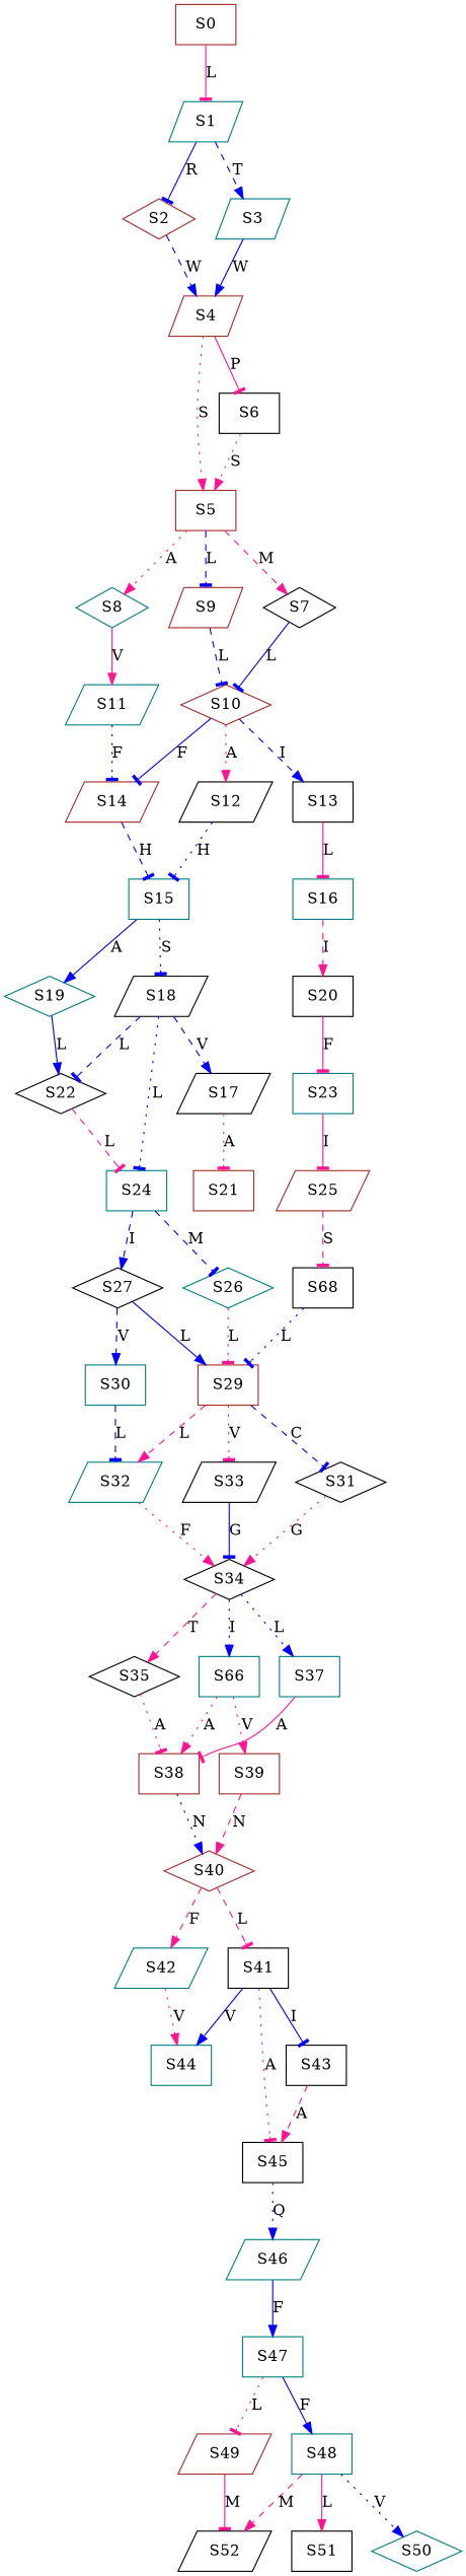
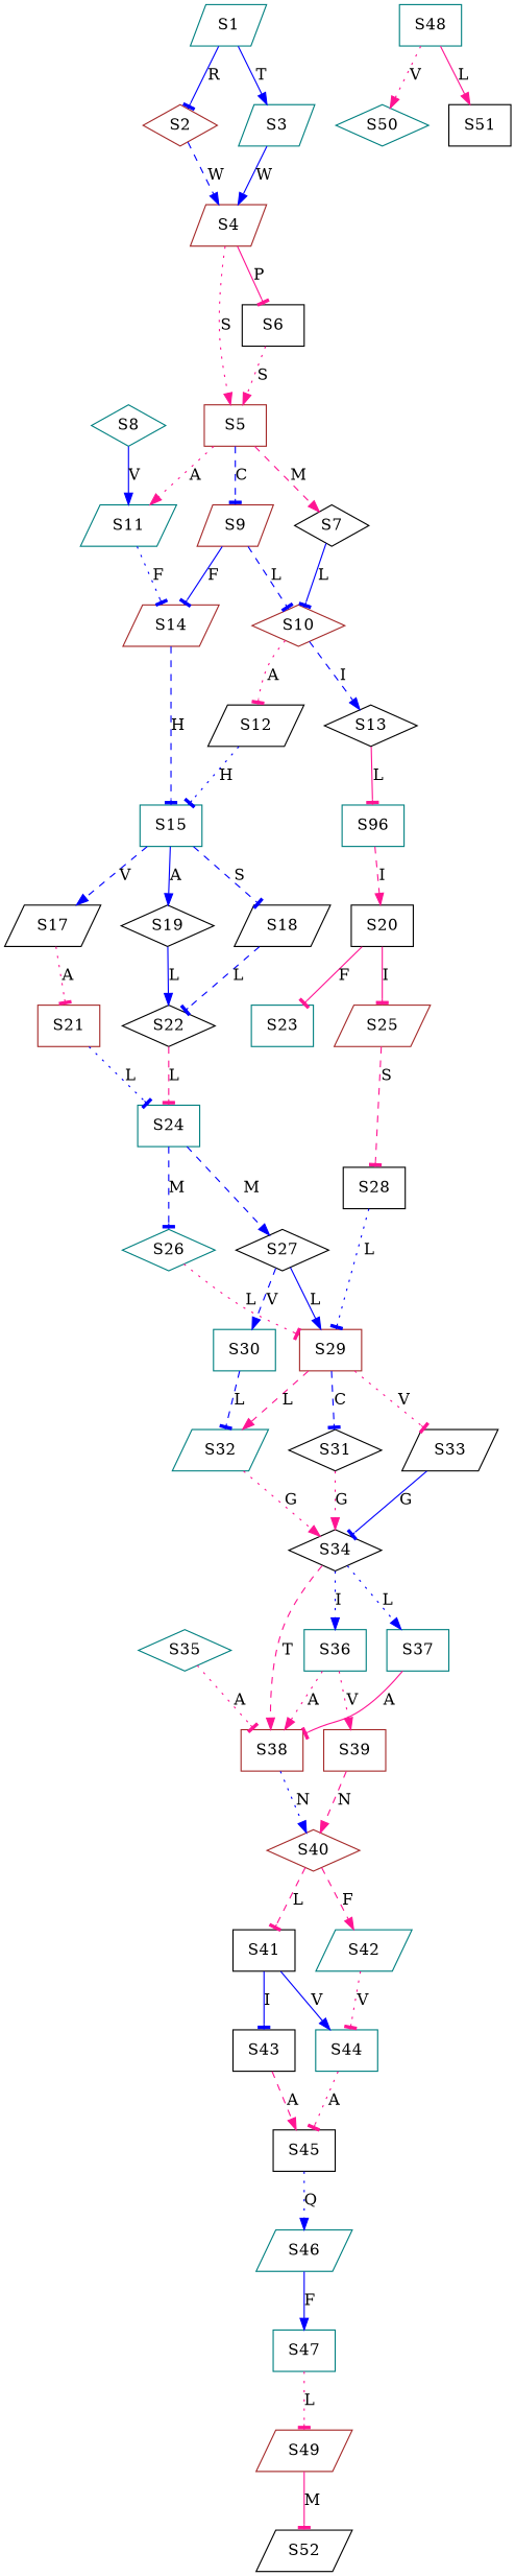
  strict digraph {
    node [color=teal shape=box]
    edge [arrowhead=tee color=blue style=dashed]
-   S0 [color=brown]
    S1 [shape=parallelogram]
    S2 [color=brown shape=diamond]
    S3 [shape=parallelogram]
    S4 [color=brown shape=parallelogram]
    S5 [color=brown]
    S6 [color=black]
    S7 [color=black shape=diamond]
    S8 [shape=diamond]
    S9 [color=brown shape=parallelogram]
    S10 [color=brown shape=diamond]
    S11 [shape=parallelogram]
    S12 [color=black shape=parallelogram]
-   S13 [color=black]
+   S13 [color=black shape=diamond]
    S14 [color=brown shape=parallelogram]
    S15
-   S16
+   S16 [label=S96]
    S17 [color=black shape=parallelogram]
    S18 [color=black shape=parallelogram]
-   S19 [shape=diamond]
+   S19 [color=black shape=diamond]
    S20 [color=black]
    S21 [color=brown]
    S22 [color=black shape=diamond]
    S23
    S24
    S25 [color=brown shape=parallelogram]
    S26 [shape=diamond]
    S27 [color=black shape=diamond]
-   S28 [color=black label=S68]
+   S28 [color=black]
    S29 [color=brown]
    S30
    S31 [color=black shape=diamond]
    S32 [shape=parallelogram]
    S33 [color=black shape=parallelogram]
    S34 [color=black shape=diamond]
-   S35 [color=black shape=diamond]
-   S36 [label=S66]
+   S35 [shape=diamond]
+   S36
    S37
    S38 [color=brown]
    S39 [color=brown]
    S40 [color=brown shape=diamond]
    S41 [color=black]
    S42 [shape=parallelogram]
    S43 [color=black]
    S44
    S45 [color=black]
    S46 [shape=parallelogram]
    S47
    S48
    S49 [color=brown shape=parallelogram]
    S50 [shape=diamond]
    S51 [color=black]
    S52 [color=black shape=parallelogram]
-   S0 -> S1 [color=deeppink label=L style=solid]
    S1 -> S2 [label=R style=solid]
-   S1 -> S3 [arrowhead=normal label=T]
+   S1 -> S3 [arrowhead=normal label=T style=solid]
    S2 -> S4 [arrowhead=normal label=W]
    S3 -> S4 [arrowhead=normal label=W style=solid]
    S4 -> S5 [arrowhead=normal color=deeppink label=S style=dotted]
    S4 -> S6 [color=deeppink label=P style=solid]
    S5 -> S7 [arrowhead=normal color=deeppink label=M]
-   S5 -> S8 [arrowhead=normal color=deeppink label=A style=dotted]
-   S5 -> S9 [label=L]
+   S5 -> S11 [arrowhead=normal color=deeppink label=A style=dotted]
+   S5 -> S9 [label=C]
    S6 -> S5 [arrowhead=normal color=deeppink label=S style=dotted]
    S7 -> S10 [label=L style=solid]
-   S8 -> S11 [arrowhead=normal color=deeppink label=V style=solid]
+   S8 -> S11 [arrowhead=normal label=V style=solid]
    S9 -> S10 [label=L]
-   S10 -> S12 [arrowhead=normal color=deeppink label=A style=dotted]
+   S10 -> S12 [color=deeppink label=A style=dotted]
    S10 -> S13 [arrowhead=normal label=I]
-   S10 -> S14 [label=F style=solid]
+   S9 -> S14 [label=F style=solid]
    S11 -> S14 [label=F style=dotted]
    S12 -> S15 [label=H style=dotted]
    S13 -> S16 [color=deeppink label=L style=solid]
    S14 -> S15 [label=H]
-   S18 -> S17 [arrowhead=normal label=V]
-   S15 -> S18 [label=S style=dotted]
+   S15 -> S17 [arrowhead=normal label=V]
+   S15 -> S18 [label=S]
    S15 -> S19 [arrowhead=normal label=A style=solid]
    S16 -> S20 [arrowhead=normal color=deeppink label=I]
    S17 -> S21 [color=deeppink label=A style=dotted]
    S18 -> S22 [label=L]
    S19 -> S22 [arrowhead=normal label=L style=solid]
    S20 -> S23 [color=deeppink label=F style=solid]
-   S18 -> S24 [label=L style=dotted]
+   S21 -> S24 [label=L style=dotted]
    S22 -> S24 [color=deeppink label=L]
-   S23 -> S25 [color=deeppink label=I style=solid]
+   S20 -> S25 [color=deeppink label=I style=solid]
    S24 -> S26 [label=M]
-   S24 -> S27 [arrowhead=normal label=I]
+   S24 -> S27 [arrowhead=normal label=M]
    S25 -> S28 [color=deeppink label=S]
    S26 -> S29 [color=deeppink label=L style=dotted]
    S27 -> S29 [arrowhead=normal label=L style=solid]
    S27 -> S30 [arrowhead=normal label=V]
    S28 -> S29 [label=L style=dotted]
    S29 -> S31 [label=C]
    S29 -> S32 [arrowhead=normal color=deeppink label=L]
    S29 -> S33 [color=deeppink label=V style=dotted]
    S30 -> S32 [label=L]
    S31 -> S34 [arrowhead=normal color=deeppink label=G style=dotted]
-   S32 -> S34 [arrowhead=normal color=deeppink label=F style=dotted]
+   S32 -> S34 [arrowhead=normal color=deeppink label=G style=dotted]
    S33 -> S34 [label=G style=solid]
-   S34 -> S35 [arrowhead=normal color=deeppink label=T]
+   S34 -> S38 [arrowhead=normal color=deeppink label=T]
    S34 -> S36 [arrowhead=normal label=I style=dotted]
    S34 -> S37 [arrowhead=normal label=L style=dotted]
    S35 -> S38 [color=deeppink label=A style=dotted]
    S36 -> S38 [arrowhead=normal color=deeppink label=A style=dotted]
    S36 -> S39 [arrowhead=normal color=deeppink label=V style=dotted]
    S37 -> S38 [color=deeppink label=A style=solid]
    S38 -> S40 [arrowhead=normal label=N style=dotted]
    S39 -> S40 [arrowhead=normal color=deeppink label=N]
    S40 -> S41 [color=deeppink label=L]
    S40 -> S42 [arrowhead=normal color=deeppink label=F]
    S41 -> S43 [label=I style=solid]
    S41 -> S44 [arrowhead=normal label=V style=solid]
-   S42 -> S44 [arrowhead=normal color=deeppink label=V style=dotted]
+   S42 -> S44 [color=deeppink label=V style=dotted]
    S43 -> S45 [arrowhead=normal color=deeppink label=A]
-   S41 -> S45 [color=deeppink label=A style=dotted]
+   S44 -> S45 [color=deeppink label=A style=dotted]
    S45 -> S46 [arrowhead=normal label=Q style=dotted]
    S46 -> S47 [arrowhead=normal label=F style=solid]
-   S47 -> S48 [arrowhead=normal label=F style=solid]
    S47 -> S49 [color=deeppink label=L style=dotted]
-   S48 -> S50 [arrowhead=normal label=V style=dotted]
+   S48 -> S50 [arrowhead=normal color=deeppink label=V style=dotted]
    S48 -> S51 [arrowhead=normal color=deeppink label=L style=solid]
-   S48 -> S52 [arrowhead=normal color=deeppink label=M]
    S49 -> S52 [color=deeppink label=M style=solid]
  }
